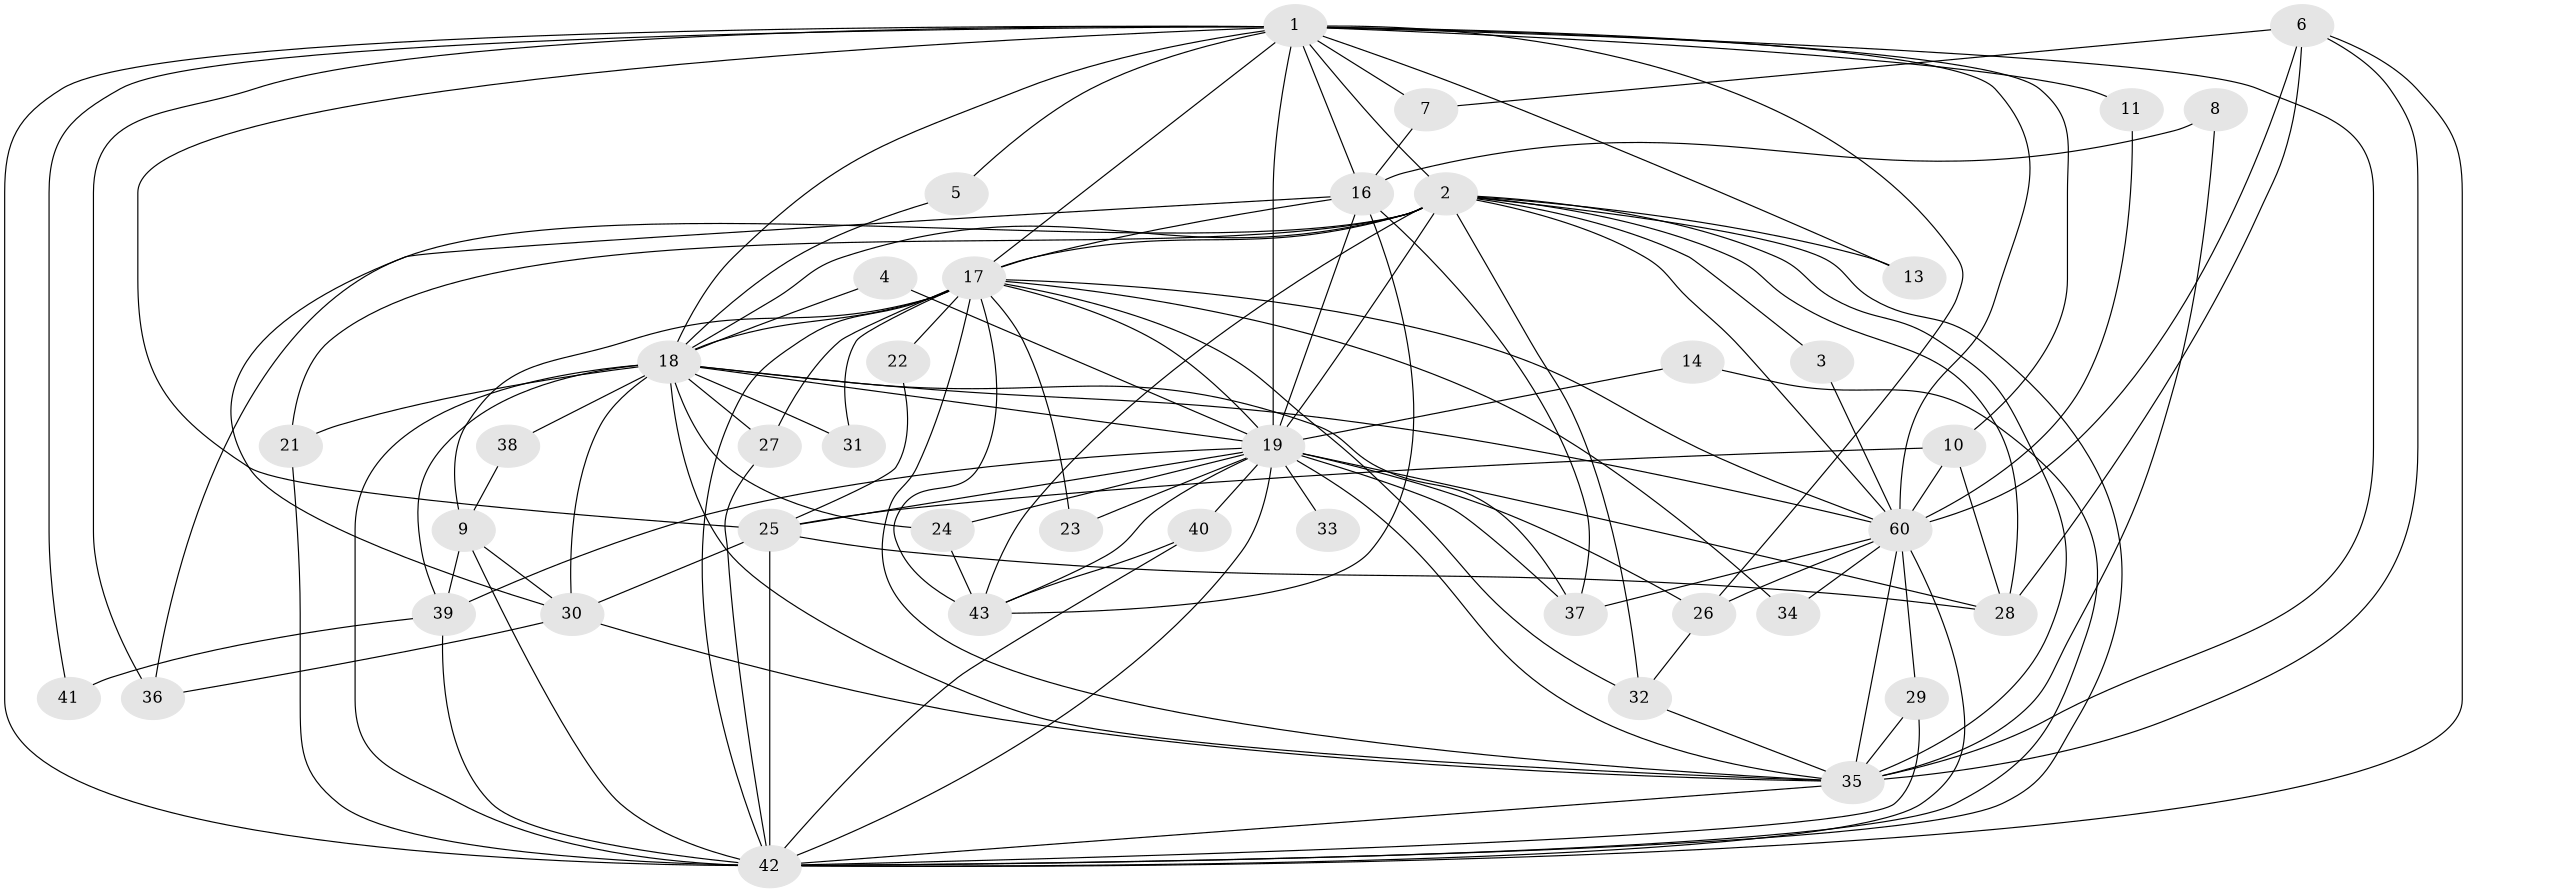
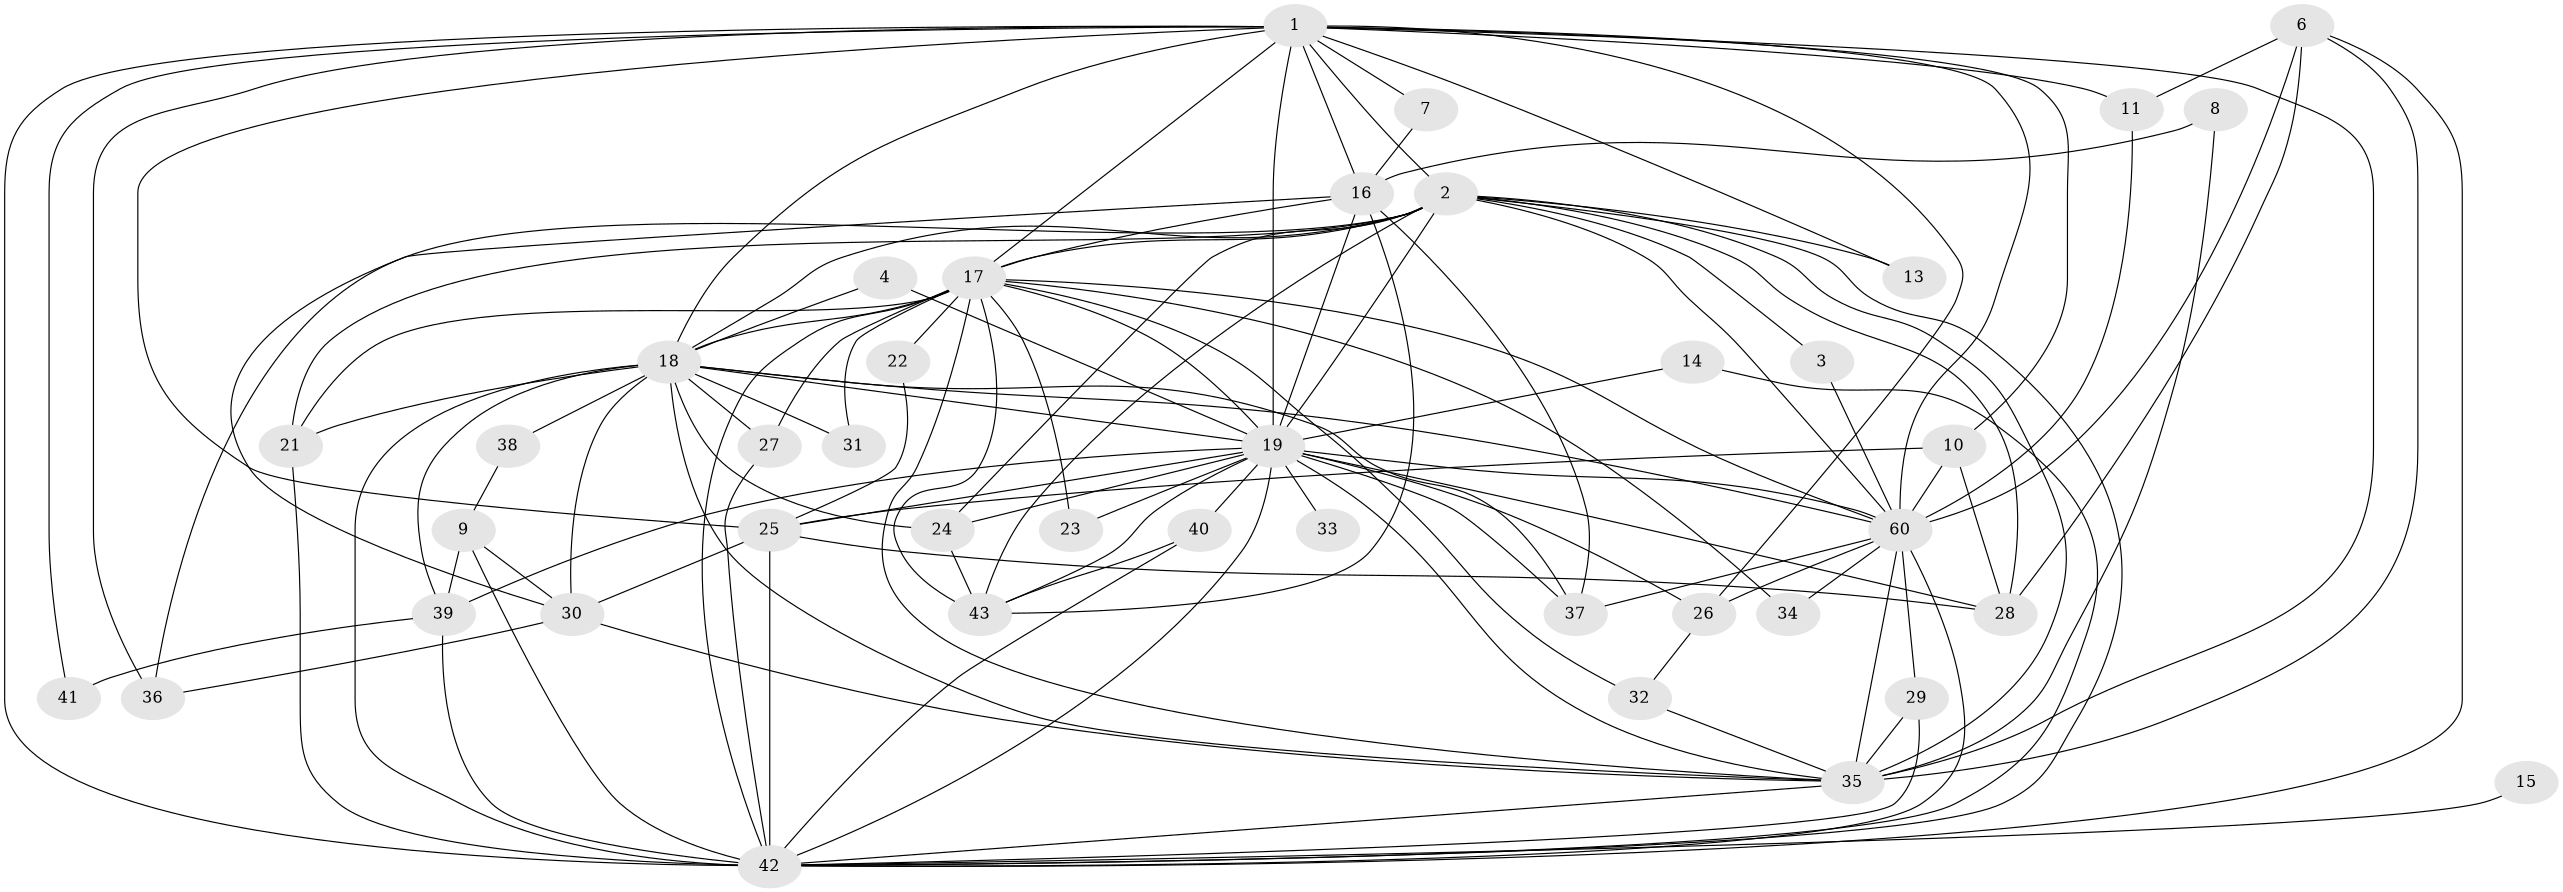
  graph {
    node [color=gray90 style=filled]
    edge [weight=1.0]
    1
    2
-   5
    7
    10
    11
    13
    16
    17
    18
    19
    n12 [label=60]
    25
    26
    35
    36
    41
    42
    3
    21
    24
    28
    43
    30
    37
    22
    23
    27
    31
    32
    34
    39
    38
    33
    40
    29
    4
    6
    8
    9
    14
+   15
    1 -- 2 [weight=4.0]
-   1 -- 5
    1 -- 7
    1 -- 10
    1 -- 11
    1 -- 13
    1 -- 16
    1 -- 17 [weight=2.0]
    1 -- 18 [weight=2.0]
    1 -- 19 [weight=2.0]
    1 -- n12 [weight=2.0]
    1 -- 25
    1 -- 26
    1 -- 35 [weight=2.0]
    1 -- 36
    1 -- 41 [weight=2.0]
    1 -- 42 [weight=3.0]
    2 -- 13
    2 -- 17 [weight=2.0]
    2 -- 18 [weight=2.0]
    2 -- 19 [weight=2.0]
    2 -- n12 [weight=2.0]
    2 -- 35 [weight=2.0]
    2 -- 36
    2 -- 42 [weight=2.0]
    2 -- 3
    2 -- 21
-   2 -- 32 [weight=2.0]
+   2 -- 24 [weight=2.0]
    2 -- 28
    2 -- 43 [weight=2.0]
-   5 -- 18
    7 -- 16
    10 -- n12
    10 -- 25
    10 -- 28
    11 -- n12
    16 -- 17
    16 -- 19
    16 -- 43
    16 -- 30
    16 -- 37
    17 -- 18
    17 -- 19
    17 -- n12
    17 -- 35
    17 -- 42
-   17 -- 9 [weight=2.0]
+   17 -- 21 [weight=2.0]
    17 -- 43
    17 -- 22
    17 -- 23
    17 -- 27 [weight=2.0]
    17 -- 31
    17 -- 32
    17 -- 34
    18 -- 19
    18 -- n12 [weight=2.0]
    18 -- 35
    18 -- 42
    18 -- 21
    18 -- 24
    18 -- 30
    18 -- 37
    18 -- 27
    18 -- 31
    18 -- 39
    18 -- 38
+   19 -- n12
    19 -- 25
    19 -- 26
    19 -- 35 [weight=2.0]
    19 -- 42
    19 -- 24
    19 -- 28
    19 -- 43
    19 -- 37
    19 -- 23
    19 -- 39 [weight=2.0]
    19 -- 33
    19 -- 40
    n12 -- 26
    n12 -- 35
    n12 -- 42
    n12 -- 37
    n12 -- 34
    n12 -- 29
    25 -- 42
    25 -- 28
    25 -- 30
    26 -- 32
    35 -- 42
    3 -- n12
    21 -- 42
    24 -- 43
    30 -- 35
    30 -- 36
    22 -- 25
    27 -- 42 [weight=2.0]
    32 -- 35
    39 -- 41
    39 -- 42
    38 -- 9
    40 -- 42
    40 -- 43
    29 -- 35
    29 -- 42
    4 -- 18
    4 -- 19
-   6 -- 7
+   6 -- 11
    6 -- n12
    6 -- 35
    6 -- 42
    6 -- 28
    8 -- 16
    8 -- 35
    9 -- 42
    9 -- 30
    9 -- 39
    14 -- 19
    14 -- 42
+   15 -- 42
  }
